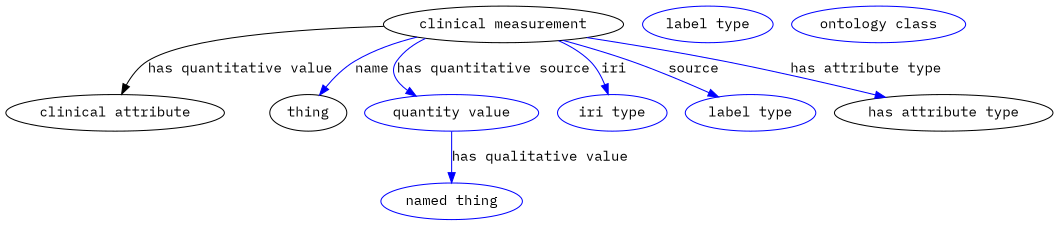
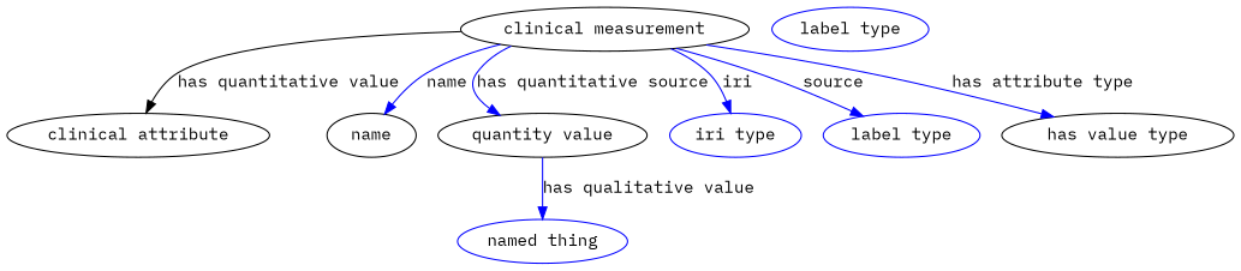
  digraph {
    fontname="IBM Plex Mono"
    node [fontname="IBM Plex Mono" color=blue]
    edge [fontname="IBM Plex Mono" color=blue style=solid]
    n1 [height=0.5 label="clinical measurement" width=3.0872 color=""]
    "clinical attribute" [height=0.5 width=2.4734 color=""]
-   name [height=0.5 width=1.011 label=thing color=""]
-   n4 [height=0.5 label="quantity value" width=2.1484]
+   name [height=0.5 width=1.011 color=""]
+   n4 [color=black height=0.5 label="quantity value" width=2.1484]
    n5 [height=0.5 label="iri type" width=1.2277]
    n6 [height=0.5 label="label type" width=1.5707]
-   "has attribute type" [height=0.5 width=2.6359 color=""]
+   "has attribute type" [height=0.5 width=2.6359 label="has value type" color=""]
    n8 [height=0.5 label="named thing" width=1.9318]
    n9 [height=0.5 label="label type" width=1.5707]
-   n10 [height=0.5 label="ontology class" width=2.1484]
    n1 -> "clinical attribute" [label="has quantitative value" color="" style=""]
    n1 -> name [label=name]
    n1 -> n4 [label="has quantitative source"]
    n1 -> n5 [label=iri]
    n1 -> n6 [label=source]
    n1 -> "has attribute type" [label="has attribute type"]
    n4 -> n8 [label="has qualitative value"]
  }
